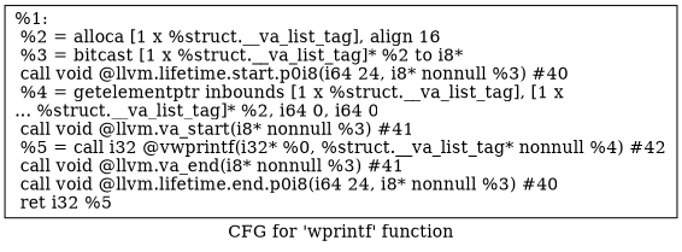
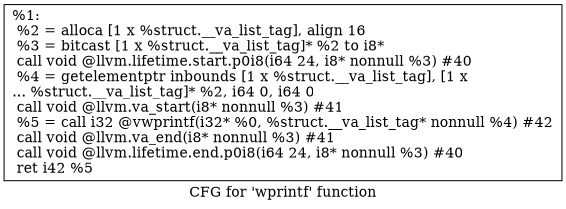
  digraph {
    label="CFG for 'wprintf' function"
-   n1 [label="{%1:\l  %2 = alloca [1 x %struct.__va_list_tag], align 16\l  %3 = bitcast [1 x %struct.__va_list_tag]* %2 to i8*\l  call void @llvm.lifetime.start.p0i8(i64 24, i8* nonnull %3) #40\l  %4 = getelementptr inbounds [1 x %struct.__va_list_tag], [1 x\l... %struct.__va_list_tag]* %2, i64 0, i64 0\l  call void @llvm.va_start(i8* nonnull %3) #41\l  %5 = call i32 @vwprintf(i32* %0, %struct.__va_list_tag* nonnull %4) #42\l  call void @llvm.va_end(i8* nonnull %3) #41\l  call void @llvm.lifetime.end.p0i8(i64 24, i8* nonnull %3) #40\l  ret i32 %5\l}" shape=record style=filled fillcolor=white color=black]
+   n1 [label="{%1:\l  %2 = alloca [1 x %struct.__va_list_tag], align 16\l  %3 = bitcast [1 x %struct.__va_list_tag]* %2 to i8*\l  call void @llvm.lifetime.start.p0i8(i64 24, i8* nonnull %3) #40\l  %4 = getelementptr inbounds [1 x %struct.__va_list_tag], [1 x\l... %struct.__va_list_tag]* %2, i64 0, i64 0\l  call void @llvm.va_start(i8* nonnull %3) #41\l  %5 = call i32 @vwprintf(i32* %0, %struct.__va_list_tag* nonnull %4) #42\l  call void @llvm.va_end(i8* nonnull %3) #41\l  call void @llvm.lifetime.end.p0i8(i64 24, i8* nonnull %3) #40\l  ret i42 %5\l}" shape=record style=filled fillcolor=white color=black]
  }
